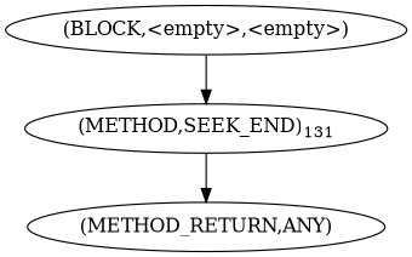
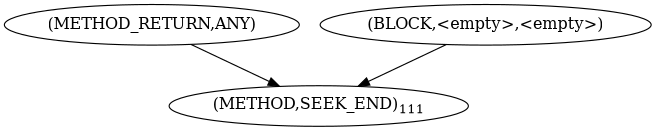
  digraph {
    fontname="DejaVu Serif"
    node [fontname="DejaVu Serif"]
    edge [fontname="DejaVu Serif"]
-   n1 [label=<(METHOD,SEEK_END)<SUB>131</SUB>>]
+   n1 [label=<(METHOD,SEEK_END)<SUB>111</SUB>>]
    n2 [label=<(METHOD_RETURN,ANY)>]
    n3 [label=<(BLOCK,&lt;empty&gt;,&lt;empty&gt;)>]
-   n1 -> n2
+   n2 -> n1
    n3 -> n1
  }
